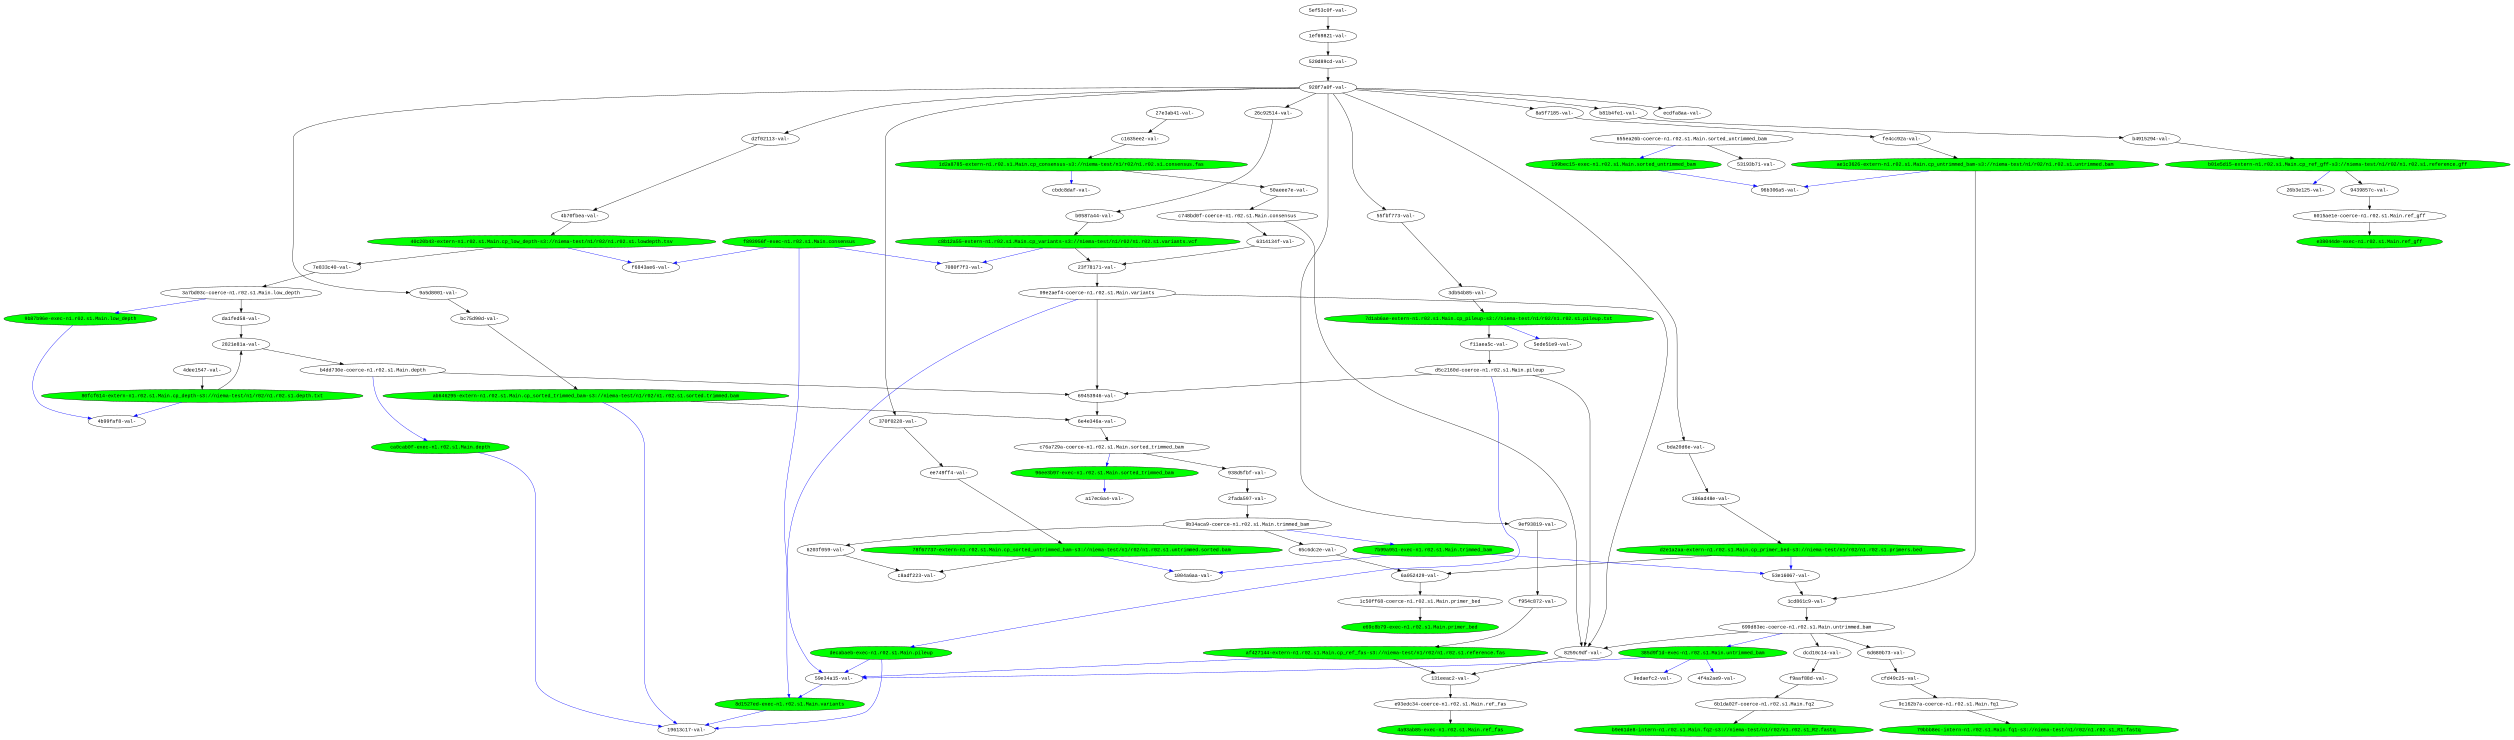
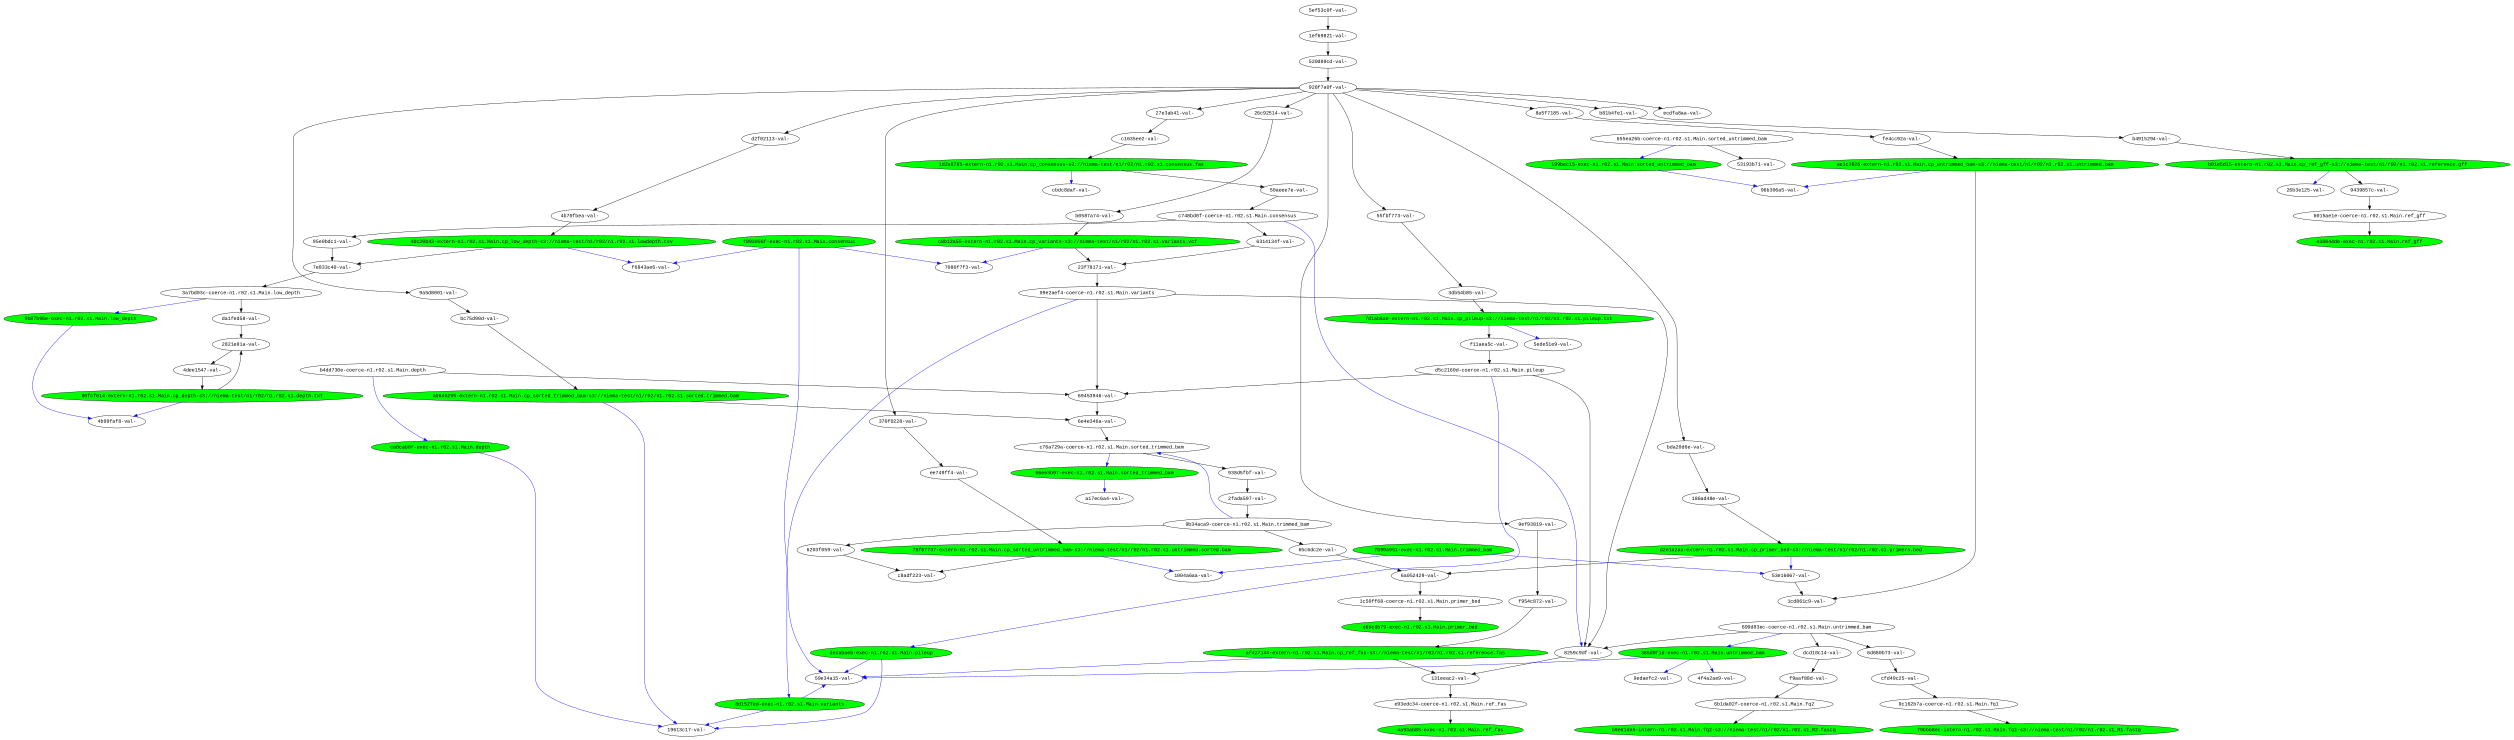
  strict digraph {
    fontname="Liberation Mono"
    node [fontname="Liberation Mono"]
    edge [dynamic=false fontname="Liberation Mono"]
    "09e2aef4-coerce-n1.r02.s1.Main.variants"
    "69453946-val-"
    "8259c9df-val-"
    "8d1527ed-exec-n1.r02.s1.Main.variants" [fillcolor=green style=filled]
    "6e4e346a-val-"
    "131eeac2-val-"
    "59e34a15-val-"
    "19613c17-val-"
    n9 [label="5ef53c0f-val-"]
    "1ef69821-val-"
    "520d89cd-val-"
    "e93edc34-coerce-n1.r02.s1.Main.ref_fas"
    "4a93ab85-exec-n1.r02.s1.Main.ref_fas" [fillcolor=green style=filled]
    "d2e1a2aa-extern-n1.r02.s1.Main.cp_primer_bed-s3://niema-test/n1/r02/n1.r02.s1.primers.bed" [fillcolor=green style=filled]
    "6a052429-val-"
    "53e16067-val-"
    n17 [label="186ad48e-val-"]
    "199bec15-exec-n1.r02.s1.Main.sorted_untrimmed_bam" [fillcolor=green style=filled]
    "96b306a5-val-"
    "e69c8b79-exec-n1.r02.s1.Main.primer_bed" [fillcolor=green style=filled]
    "1c50ff68-coerce-n1.r02.s1.Main.primer_bed"
    "1cd861c9-val-"
    "699d83ec-coerce-n1.r02.s1.Main.untrimmed_bam"
    "385d9f1d-exec-n1.r02.s1.Main.untrimmed_bam" [fillcolor=green style=filled]
    "6d680b73-val-"
    "dcd10c14-val-"
    "1d2a8785-extern-n1.r02.s1.Main.cp_consensus-s3://niema-test/n1/r02/n1.r02.s1.consensus.fas" [fillcolor=green style=filled]
    "50aeee7e-val-"
    "cbdc8daf-val-"
    "c748bd0f-coerce-n1.r02.s1.Main.consensus"
    "928f7a0f-val-"
    "23f78171-val-"
    "26c92514-val-"
-   "b0587a44-val-"
+   "b0587a44-val-" [label="b0587a74-val-"]
    "c8b12a55-extern-n1.r02.s1.Main.cp_variants-s3://niema-test/n1/r02/n1.r02.s1.variants.vcf" [fillcolor=green style=filled]
    "27e3ab41-val-"
    "c1635ee2-val-"
    "2821e81a-val-"
    "b4dd730e-coerce-n1.r02.s1.Main.depth"
    "ca0cab0f-exec-n1.r02.s1.Main.depth" [fillcolor=green style=filled]
    "2fada597-val-"
    "9b34aca9-coerce-n1.r02.s1.Main.trimmed_bam"
    "6203f059-val-"
    "65c6dc2e-val-"
    "7b99a951-exec-n1.r02.s1.Main.trimmed_bam" [fillcolor=green style=filled]
    "370f0228-val-"
    "ee749ff4-val-"
    "78f67737-extern-n1.r02.s1.Main.cp_sorted_untrimmed_bam-s3://niema-test/n1/r02/n1.r02.s1.untrimmed.sorted.bam" [fillcolor=green style=filled]
    "4f4a2ae9-val-"
    "9edaefc2-val-"
    "9b87b96e-exec-n1.r02.s1.Main.low_depth" [fillcolor=green style=filled]
    "4b99faf8-val-"
    "3a7bd03c-coerce-n1.r02.s1.Main.low_depth"
    "da1fed58-val-"
    "7d1ab6ae-extern-n1.r02.s1.Main.cp_pileup-s3://niema-test/n1/r02/n1.r02.s1.pileup.txt" [fillcolor=green style=filled]
    "5ede51e9-val-"
    "f11aea5c-val-"
    "3db54b85-val-"
    "40c20b43-extern-n1.r02.s1.Main.cp_low_depth-s3://niema-test/n1/r02/n1.r02.s1.lowdepth.tsv" [fillcolor=green style=filled]
    "7e833c40-val-"
    "f6843ae6-val-"
    "4b70fbea-val-"
    "80fcf614-extern-n1.r02.s1.Main.cp_depth-s3://niema-test/n1/r02/n1.r02.s1.depth.txt" [fillcolor=green style=filled]
    "4dee1547-val-"
    "6314134f-val-"
+   "95e0bdc1-val-"
    "55fbf773-val-"
    "8a5f7185-val-"
    "9a5d8001-val-"
    "9ef93819-val-"
    n71 [label="b81b4fe1-val-"]
    "bda20d6e-val-"
    "d2f02113-val-"
    "ecdfa8aa-val-"
    "e38044de-exec-n1.r02.s1.Main.ref_gff" [fillcolor=green style=filled]
    "6015ae1e-coerce-n1.r02.s1.Main.ref_gff"
    "c8adf223-val-"
    "655ea26b-coerce-n1.r02.s1.Main.sorted_untrimmed_bam"
    "53193b71-val-"
    "c76a729a-coerce-n1.r02.s1.Main.sorted_trimmed_bam"
    "cfd49c25-val-"
    "f9aaf88d-val-"
    "b9e61de8-intern-n1.r02.s1.Main.fq2-s3://niema-test/n1/r02/n1.r02.s1_R2.fastq" [fillcolor=green style=filled]
    "6b1da02f-coerce-n1.r02.s1.Main.fq2"
    "9c162b7a-coerce-n1.r02.s1.Main.fq1"
    "938d5fbf-val-"
    "96ee3b97-exec-n1.r02.s1.Main.sorted_trimmed_bam" [fillcolor=green style=filled]
    "1004a6aa-val-"
    "79bbb8ec-intern-n1.r02.s1.Main.fq1-s3://niema-test/n1/r02/n1.r02.s1_R1.fastq" [fillcolor=green style=filled]
    "d5c2160d-coerce-n1.r02.s1.Main.pileup"
    "fe4cc92a-val-"
    "ae1c3626-extern-n1.r02.s1.Main.cp_untrimmed_bam-s3://niema-test/n1/r02/n1.r02.s1.untrimmed.bam" [fillcolor=green style=filled]
    "bc75d90d-val-"
    "f954c872-val-"
    "b4915294-val-"
    "9439857c-val-"
    n97 [label="a17ec6a4-val-"]
    "ab646295-extern-n1.r02.s1.Main.cp_sorted_trimmed_bam-s3://niema-test/n1/r02/n1.r02.s1.sorted.trimmed.bam" [fillcolor=green style=filled]
    "af427144-extern-n1.r02.s1.Main.cp_ref_fas-s3://niema-test/n1/r02/n1.r02.s1.reference.fas" [fillcolor=green style=filled]
    "b01e5d15-extern-n1.r02.s1.Main.cp_ref_gff-s3://niema-test/n1/r02/n1.r02.s1.reference.gff" [fillcolor=green style=filled]
    "26b3e125-val-"
    "7080f7f3-val-"
    "f893956f-exec-n1.r02.s1.Main.consensus" [fillcolor=green style=filled]
    "decabaeb-exec-n1.r02.s1.Main.pileup" [fillcolor=green style=filled]
    "09e2aef4-coerce-n1.r02.s1.Main.variants" -> "69453946-val-"
    "09e2aef4-coerce-n1.r02.s1.Main.variants" -> "8259c9df-val-"
    "09e2aef4-coerce-n1.r02.s1.Main.variants" -> "8d1527ed-exec-n1.r02.s1.Main.variants" [color=blue dynamic=true]
    "69453946-val-" -> "6e4e346a-val-"
    "8259c9df-val-" -> "131eeac2-val-"
-   "59e34a15-val-" -> "8d1527ed-exec-n1.r02.s1.Main.variants" [color=blue dynamic=true]
+   "8d1527ed-exec-n1.r02.s1.Main.variants" -> "59e34a15-val-" [color=blue dynamic=true]
    "8d1527ed-exec-n1.r02.s1.Main.variants" -> "19613c17-val-" [color=blue dynamic=true]
    "6e4e346a-val-" -> "c76a729a-coerce-n1.r02.s1.Main.sorted_trimmed_bam"
    "131eeac2-val-" -> "e93edc34-coerce-n1.r02.s1.Main.ref_fas"
    n9 -> "1ef69821-val-"
    "1ef69821-val-" -> "520d89cd-val-"
    "520d89cd-val-" -> "928f7a0f-val-"
    "e93edc34-coerce-n1.r02.s1.Main.ref_fas" -> "4a93ab85-exec-n1.r02.s1.Main.ref_fas"
    "d2e1a2aa-extern-n1.r02.s1.Main.cp_primer_bed-s3://niema-test/n1/r02/n1.r02.s1.primers.bed" -> "6a052429-val-"
    "d2e1a2aa-extern-n1.r02.s1.Main.cp_primer_bed-s3://niema-test/n1/r02/n1.r02.s1.primers.bed" -> "53e16067-val-" [color=blue dynamic=true]
    "6a052429-val-" -> "1c50ff68-coerce-n1.r02.s1.Main.primer_bed"
    "53e16067-val-" -> "1cd861c9-val-"
    n17 -> "d2e1a2aa-extern-n1.r02.s1.Main.cp_primer_bed-s3://niema-test/n1/r02/n1.r02.s1.primers.bed"
    "199bec15-exec-n1.r02.s1.Main.sorted_untrimmed_bam" -> "96b306a5-val-" [color=blue dynamic=true]
    "1c50ff68-coerce-n1.r02.s1.Main.primer_bed" -> "e69c8b79-exec-n1.r02.s1.Main.primer_bed"
-   "1cd861c9-val-" -> "699d83ec-coerce-n1.r02.s1.Main.untrimmed_bam"
    "699d83ec-coerce-n1.r02.s1.Main.untrimmed_bam" -> "8259c9df-val-"
    "699d83ec-coerce-n1.r02.s1.Main.untrimmed_bam" -> "385d9f1d-exec-n1.r02.s1.Main.untrimmed_bam" [color=blue dynamic=true]
    "699d83ec-coerce-n1.r02.s1.Main.untrimmed_bam" -> "6d680b73-val-"
    "699d83ec-coerce-n1.r02.s1.Main.untrimmed_bam" -> "dcd10c14-val-"
    "385d9f1d-exec-n1.r02.s1.Main.untrimmed_bam" -> "59e34a15-val-" [color=blue dynamic=true]
    "385d9f1d-exec-n1.r02.s1.Main.untrimmed_bam" -> "4f4a2ae9-val-" [color=blue dynamic=true]
    "385d9f1d-exec-n1.r02.s1.Main.untrimmed_bam" -> "9edaefc2-val-" [color=blue dynamic=true]
    "6d680b73-val-" -> "cfd49c25-val-"
    "dcd10c14-val-" -> "f9aaf88d-val-"
    "1d2a8785-extern-n1.r02.s1.Main.cp_consensus-s3://niema-test/n1/r02/n1.r02.s1.consensus.fas" -> "50aeee7e-val-"
    "1d2a8785-extern-n1.r02.s1.Main.cp_consensus-s3://niema-test/n1/r02/n1.r02.s1.consensus.fas" -> "cbdc8daf-val-" [color=blue dynamic=true]
    "50aeee7e-val-" -> "c748bd0f-coerce-n1.r02.s1.Main.consensus"
-   "c748bd0f-coerce-n1.r02.s1.Main.consensus" -> "8259c9df-val-"
+   "c748bd0f-coerce-n1.r02.s1.Main.consensus" -> "8259c9df-val-" [color=blue]
    "c748bd0f-coerce-n1.r02.s1.Main.consensus" -> "6314134f-val-"
+   "c748bd0f-coerce-n1.r02.s1.Main.consensus" -> "95e0bdc1-val-"
    "928f7a0f-val-" -> "26c92514-val-"
+   "928f7a0f-val-" -> "27e3ab41-val-"
    "928f7a0f-val-" -> "370f0228-val-"
    "928f7a0f-val-" -> "55fbf773-val-"
    "928f7a0f-val-" -> "8a5f7185-val-"
    "928f7a0f-val-" -> "9a5d8001-val-"
    "928f7a0f-val-" -> "9ef93819-val-"
    "928f7a0f-val-" -> n71
    "928f7a0f-val-" -> "bda20d6e-val-"
    "928f7a0f-val-" -> "d2f02113-val-"
    "928f7a0f-val-" -> "ecdfa8aa-val-"
    "23f78171-val-" -> "09e2aef4-coerce-n1.r02.s1.Main.variants"
    "26c92514-val-" -> "b0587a44-val-"
    "b0587a44-val-" -> "c8b12a55-extern-n1.r02.s1.Main.cp_variants-s3://niema-test/n1/r02/n1.r02.s1.variants.vcf"
    "c8b12a55-extern-n1.r02.s1.Main.cp_variants-s3://niema-test/n1/r02/n1.r02.s1.variants.vcf" -> "23f78171-val-"
    "c8b12a55-extern-n1.r02.s1.Main.cp_variants-s3://niema-test/n1/r02/n1.r02.s1.variants.vcf" -> "7080f7f3-val-" [color=blue dynamic=true]
    "27e3ab41-val-" -> "c1635ee2-val-"
    "c1635ee2-val-" -> "1d2a8785-extern-n1.r02.s1.Main.cp_consensus-s3://niema-test/n1/r02/n1.r02.s1.consensus.fas"
-   "2821e81a-val-" -> "b4dd730e-coerce-n1.r02.s1.Main.depth"
+   "2821e81a-val-" -> "4dee1547-val-"
    "b4dd730e-coerce-n1.r02.s1.Main.depth" -> "69453946-val-"
    "b4dd730e-coerce-n1.r02.s1.Main.depth" -> "ca0cab0f-exec-n1.r02.s1.Main.depth" [color=blue dynamic=true]
    "ca0cab0f-exec-n1.r02.s1.Main.depth" -> "19613c17-val-" [color=blue dynamic=true]
    "2fada597-val-" -> "9b34aca9-coerce-n1.r02.s1.Main.trimmed_bam"
    "9b34aca9-coerce-n1.r02.s1.Main.trimmed_bam" -> "6203f059-val-"
    "9b34aca9-coerce-n1.r02.s1.Main.trimmed_bam" -> "65c6dc2e-val-"
-   "9b34aca9-coerce-n1.r02.s1.Main.trimmed_bam" -> "7b99a951-exec-n1.r02.s1.Main.trimmed_bam" [color=blue dynamic=true]
+   "9b34aca9-coerce-n1.r02.s1.Main.trimmed_bam" -> "c76a729a-coerce-n1.r02.s1.Main.sorted_trimmed_bam" [color=blue dynamic=true]
    "6203f059-val-" -> "c8adf223-val-"
    "65c6dc2e-val-" -> "6a052429-val-"
    "7b99a951-exec-n1.r02.s1.Main.trimmed_bam" -> "53e16067-val-" [color=blue dynamic=true]
    "7b99a951-exec-n1.r02.s1.Main.trimmed_bam" -> "1004a6aa-val-" [color=blue dynamic=true]
    "370f0228-val-" -> "ee749ff4-val-"
    "ee749ff4-val-" -> "78f67737-extern-n1.r02.s1.Main.cp_sorted_untrimmed_bam-s3://niema-test/n1/r02/n1.r02.s1.untrimmed.sorted.bam"
    "78f67737-extern-n1.r02.s1.Main.cp_sorted_untrimmed_bam-s3://niema-test/n1/r02/n1.r02.s1.untrimmed.sorted.bam" -> "c8adf223-val-"
    "78f67737-extern-n1.r02.s1.Main.cp_sorted_untrimmed_bam-s3://niema-test/n1/r02/n1.r02.s1.untrimmed.sorted.bam" -> "1004a6aa-val-" [color=blue dynamic=true]
    "9b87b96e-exec-n1.r02.s1.Main.low_depth" -> "4b99faf8-val-" [color=blue dynamic=true]
    "3a7bd03c-coerce-n1.r02.s1.Main.low_depth" -> "9b87b96e-exec-n1.r02.s1.Main.low_depth" [color=blue dynamic=true]
    "3a7bd03c-coerce-n1.r02.s1.Main.low_depth" -> "da1fed58-val-"
    "da1fed58-val-" -> "2821e81a-val-"
    "7d1ab6ae-extern-n1.r02.s1.Main.cp_pileup-s3://niema-test/n1/r02/n1.r02.s1.pileup.txt" -> "5ede51e9-val-" [color=blue dynamic=true]
    "7d1ab6ae-extern-n1.r02.s1.Main.cp_pileup-s3://niema-test/n1/r02/n1.r02.s1.pileup.txt" -> "f11aea5c-val-"
    "f11aea5c-val-" -> "d5c2160d-coerce-n1.r02.s1.Main.pileup"
    "3db54b85-val-" -> "7d1ab6ae-extern-n1.r02.s1.Main.cp_pileup-s3://niema-test/n1/r02/n1.r02.s1.pileup.txt"
    "40c20b43-extern-n1.r02.s1.Main.cp_low_depth-s3://niema-test/n1/r02/n1.r02.s1.lowdepth.tsv" -> "7e833c40-val-"
    "40c20b43-extern-n1.r02.s1.Main.cp_low_depth-s3://niema-test/n1/r02/n1.r02.s1.lowdepth.tsv" -> "f6843ae6-val-" [color=blue dynamic=true]
    "7e833c40-val-" -> "3a7bd03c-coerce-n1.r02.s1.Main.low_depth"
    "4b70fbea-val-" -> "40c20b43-extern-n1.r02.s1.Main.cp_low_depth-s3://niema-test/n1/r02/n1.r02.s1.lowdepth.tsv"
    "80fcf614-extern-n1.r02.s1.Main.cp_depth-s3://niema-test/n1/r02/n1.r02.s1.depth.txt" -> "2821e81a-val-"
    "80fcf614-extern-n1.r02.s1.Main.cp_depth-s3://niema-test/n1/r02/n1.r02.s1.depth.txt" -> "4b99faf8-val-" [color=blue dynamic=true]
    "4dee1547-val-" -> "80fcf614-extern-n1.r02.s1.Main.cp_depth-s3://niema-test/n1/r02/n1.r02.s1.depth.txt"
    "6314134f-val-" -> "23f78171-val-"
+   "95e0bdc1-val-" -> "7e833c40-val-"
    "55fbf773-val-" -> "3db54b85-val-"
    "8a5f7185-val-" -> "fe4cc92a-val-"
    "9a5d8001-val-" -> "bc75d90d-val-"
    "9ef93819-val-" -> "f954c872-val-"
    n71 -> "b4915294-val-"
    "bda20d6e-val-" -> n17
    "d2f02113-val-" -> "4b70fbea-val-"
    "6015ae1e-coerce-n1.r02.s1.Main.ref_gff" -> "e38044de-exec-n1.r02.s1.Main.ref_gff"
    "655ea26b-coerce-n1.r02.s1.Main.sorted_untrimmed_bam" -> "199bec15-exec-n1.r02.s1.Main.sorted_untrimmed_bam" [color=blue dynamic=true]
    "655ea26b-coerce-n1.r02.s1.Main.sorted_untrimmed_bam" -> "53193b71-val-"
    "c76a729a-coerce-n1.r02.s1.Main.sorted_trimmed_bam" -> "938d5fbf-val-"
    "c76a729a-coerce-n1.r02.s1.Main.sorted_trimmed_bam" -> "96ee3b97-exec-n1.r02.s1.Main.sorted_trimmed_bam" [color=blue dynamic=true]
    "cfd49c25-val-" -> "9c162b7a-coerce-n1.r02.s1.Main.fq1"
    "f9aaf88d-val-" -> "6b1da02f-coerce-n1.r02.s1.Main.fq2"
    "6b1da02f-coerce-n1.r02.s1.Main.fq2" -> "b9e61de8-intern-n1.r02.s1.Main.fq2-s3://niema-test/n1/r02/n1.r02.s1_R2.fastq"
    "9c162b7a-coerce-n1.r02.s1.Main.fq1" -> "79bbb8ec-intern-n1.r02.s1.Main.fq1-s3://niema-test/n1/r02/n1.r02.s1_R1.fastq"
    "938d5fbf-val-" -> "2fada597-val-"
    "96ee3b97-exec-n1.r02.s1.Main.sorted_trimmed_bam" -> n97 [color=blue dynamic=true]
    "d5c2160d-coerce-n1.r02.s1.Main.pileup" -> "69453946-val-"
    "d5c2160d-coerce-n1.r02.s1.Main.pileup" -> "8259c9df-val-"
    "d5c2160d-coerce-n1.r02.s1.Main.pileup" -> "decabaeb-exec-n1.r02.s1.Main.pileup" [color=blue dynamic=true]
    "fe4cc92a-val-" -> "ae1c3626-extern-n1.r02.s1.Main.cp_untrimmed_bam-s3://niema-test/n1/r02/n1.r02.s1.untrimmed.bam"
    "ae1c3626-extern-n1.r02.s1.Main.cp_untrimmed_bam-s3://niema-test/n1/r02/n1.r02.s1.untrimmed.bam" -> "96b306a5-val-" [color=blue dynamic=true]
    "ae1c3626-extern-n1.r02.s1.Main.cp_untrimmed_bam-s3://niema-test/n1/r02/n1.r02.s1.untrimmed.bam" -> "1cd861c9-val-"
    "bc75d90d-val-" -> "ab646295-extern-n1.r02.s1.Main.cp_sorted_trimmed_bam-s3://niema-test/n1/r02/n1.r02.s1.sorted.trimmed.bam"
    "f954c872-val-" -> "af427144-extern-n1.r02.s1.Main.cp_ref_fas-s3://niema-test/n1/r02/n1.r02.s1.reference.fas"
    "b4915294-val-" -> "b01e5d15-extern-n1.r02.s1.Main.cp_ref_gff-s3://niema-test/n1/r02/n1.r02.s1.reference.gff"
    "9439857c-val-" -> "6015ae1e-coerce-n1.r02.s1.Main.ref_gff"
    "ab646295-extern-n1.r02.s1.Main.cp_sorted_trimmed_bam-s3://niema-test/n1/r02/n1.r02.s1.sorted.trimmed.bam" -> "6e4e346a-val-"
    "ab646295-extern-n1.r02.s1.Main.cp_sorted_trimmed_bam-s3://niema-test/n1/r02/n1.r02.s1.sorted.trimmed.bam" -> "19613c17-val-" [color=blue dynamic=true]
    "af427144-extern-n1.r02.s1.Main.cp_ref_fas-s3://niema-test/n1/r02/n1.r02.s1.reference.fas" -> "131eeac2-val-"
    "af427144-extern-n1.r02.s1.Main.cp_ref_fas-s3://niema-test/n1/r02/n1.r02.s1.reference.fas" -> "59e34a15-val-" [color=blue dynamic=true]
    "b01e5d15-extern-n1.r02.s1.Main.cp_ref_gff-s3://niema-test/n1/r02/n1.r02.s1.reference.gff" -> "9439857c-val-"
    "b01e5d15-extern-n1.r02.s1.Main.cp_ref_gff-s3://niema-test/n1/r02/n1.r02.s1.reference.gff" -> "26b3e125-val-" [color=blue dynamic=true]
    "f893956f-exec-n1.r02.s1.Main.consensus" -> "59e34a15-val-" [color=blue dynamic=true]
    "f893956f-exec-n1.r02.s1.Main.consensus" -> "f6843ae6-val-" [color=blue dynamic=true]
    "f893956f-exec-n1.r02.s1.Main.consensus" -> "7080f7f3-val-" [color=blue dynamic=true]
    "decabaeb-exec-n1.r02.s1.Main.pileup" -> "59e34a15-val-" [color=blue dynamic=true]
    "decabaeb-exec-n1.r02.s1.Main.pileup" -> "19613c17-val-" [color=blue dynamic=true]
  }
